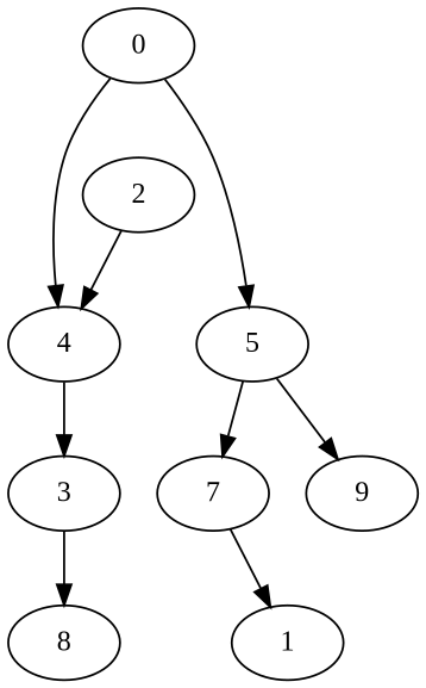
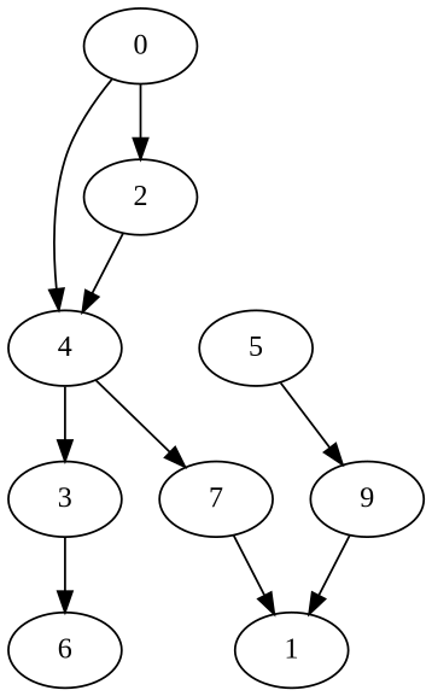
  digraph {
    "Duplicate states"=0
    GraphType=S_P
    "Max states in OPEN"=0
    Modes="120000ms; topo-ordered tasks, ; Pruning: task equivalence, fixed order ready list, ; F-value: ; Optimisation: best schedule length (SL) optimisation on equal, "
    NumberOfTasks=10
    "Pruned using list schedule length"=8
    "States removed from OPEN"=0
    TargetSystem="Homogeneous-4"
    "Time to schedule (ms)"=97
    "Total idle time"=0
    "Total schedule length"=63
    "Total sequential time"=63
    "Total states created"=16
    fontname="Liberation Serif"
    node [Processor=0 Weight=3 fontname="Liberation Serif"]
    edge [Weight=56 fontname="Liberation Serif"]
    0 ["Finish time"=4 "Start time"=0 Weight=4]
    4 ["Finish time"=7 "Start time"=4]
    2 ["Finish time"=15 "Start time"=7 Weight=8]
    3 ["Finish time"=18 "Start time"=15]
    7 ["Finish time"=32 "Start time"=27 Weight=5]
-   6 ["Finish time"=50 "Start time"=42 Weight=8 label=8]
+   6 ["Finish time"=50 "Start time"=42 Weight=8]
    1 ["Finish time"=60 "Start time"=50 Weight=10]
    5 ["Finish time"=27 "Start time"=18 Weight=9]
    9 ["Finish time"=42 "Start time"=32 Weight=10]
    0 -> 4
-   0 -> 5 [Weight=37]
+   0 -> 2 [Weight=37]
    4 -> 3
-   5 -> 7 [Weight=74]
+   4 -> 7 [Weight=74]
    2 -> 4 [Weight=28]
    3 -> 6 [Weight=74]
    7 -> 1 [Weight=83]
    5 -> 9 [Weight=37]
+   9 -> 1 [Weight=65]
  }
